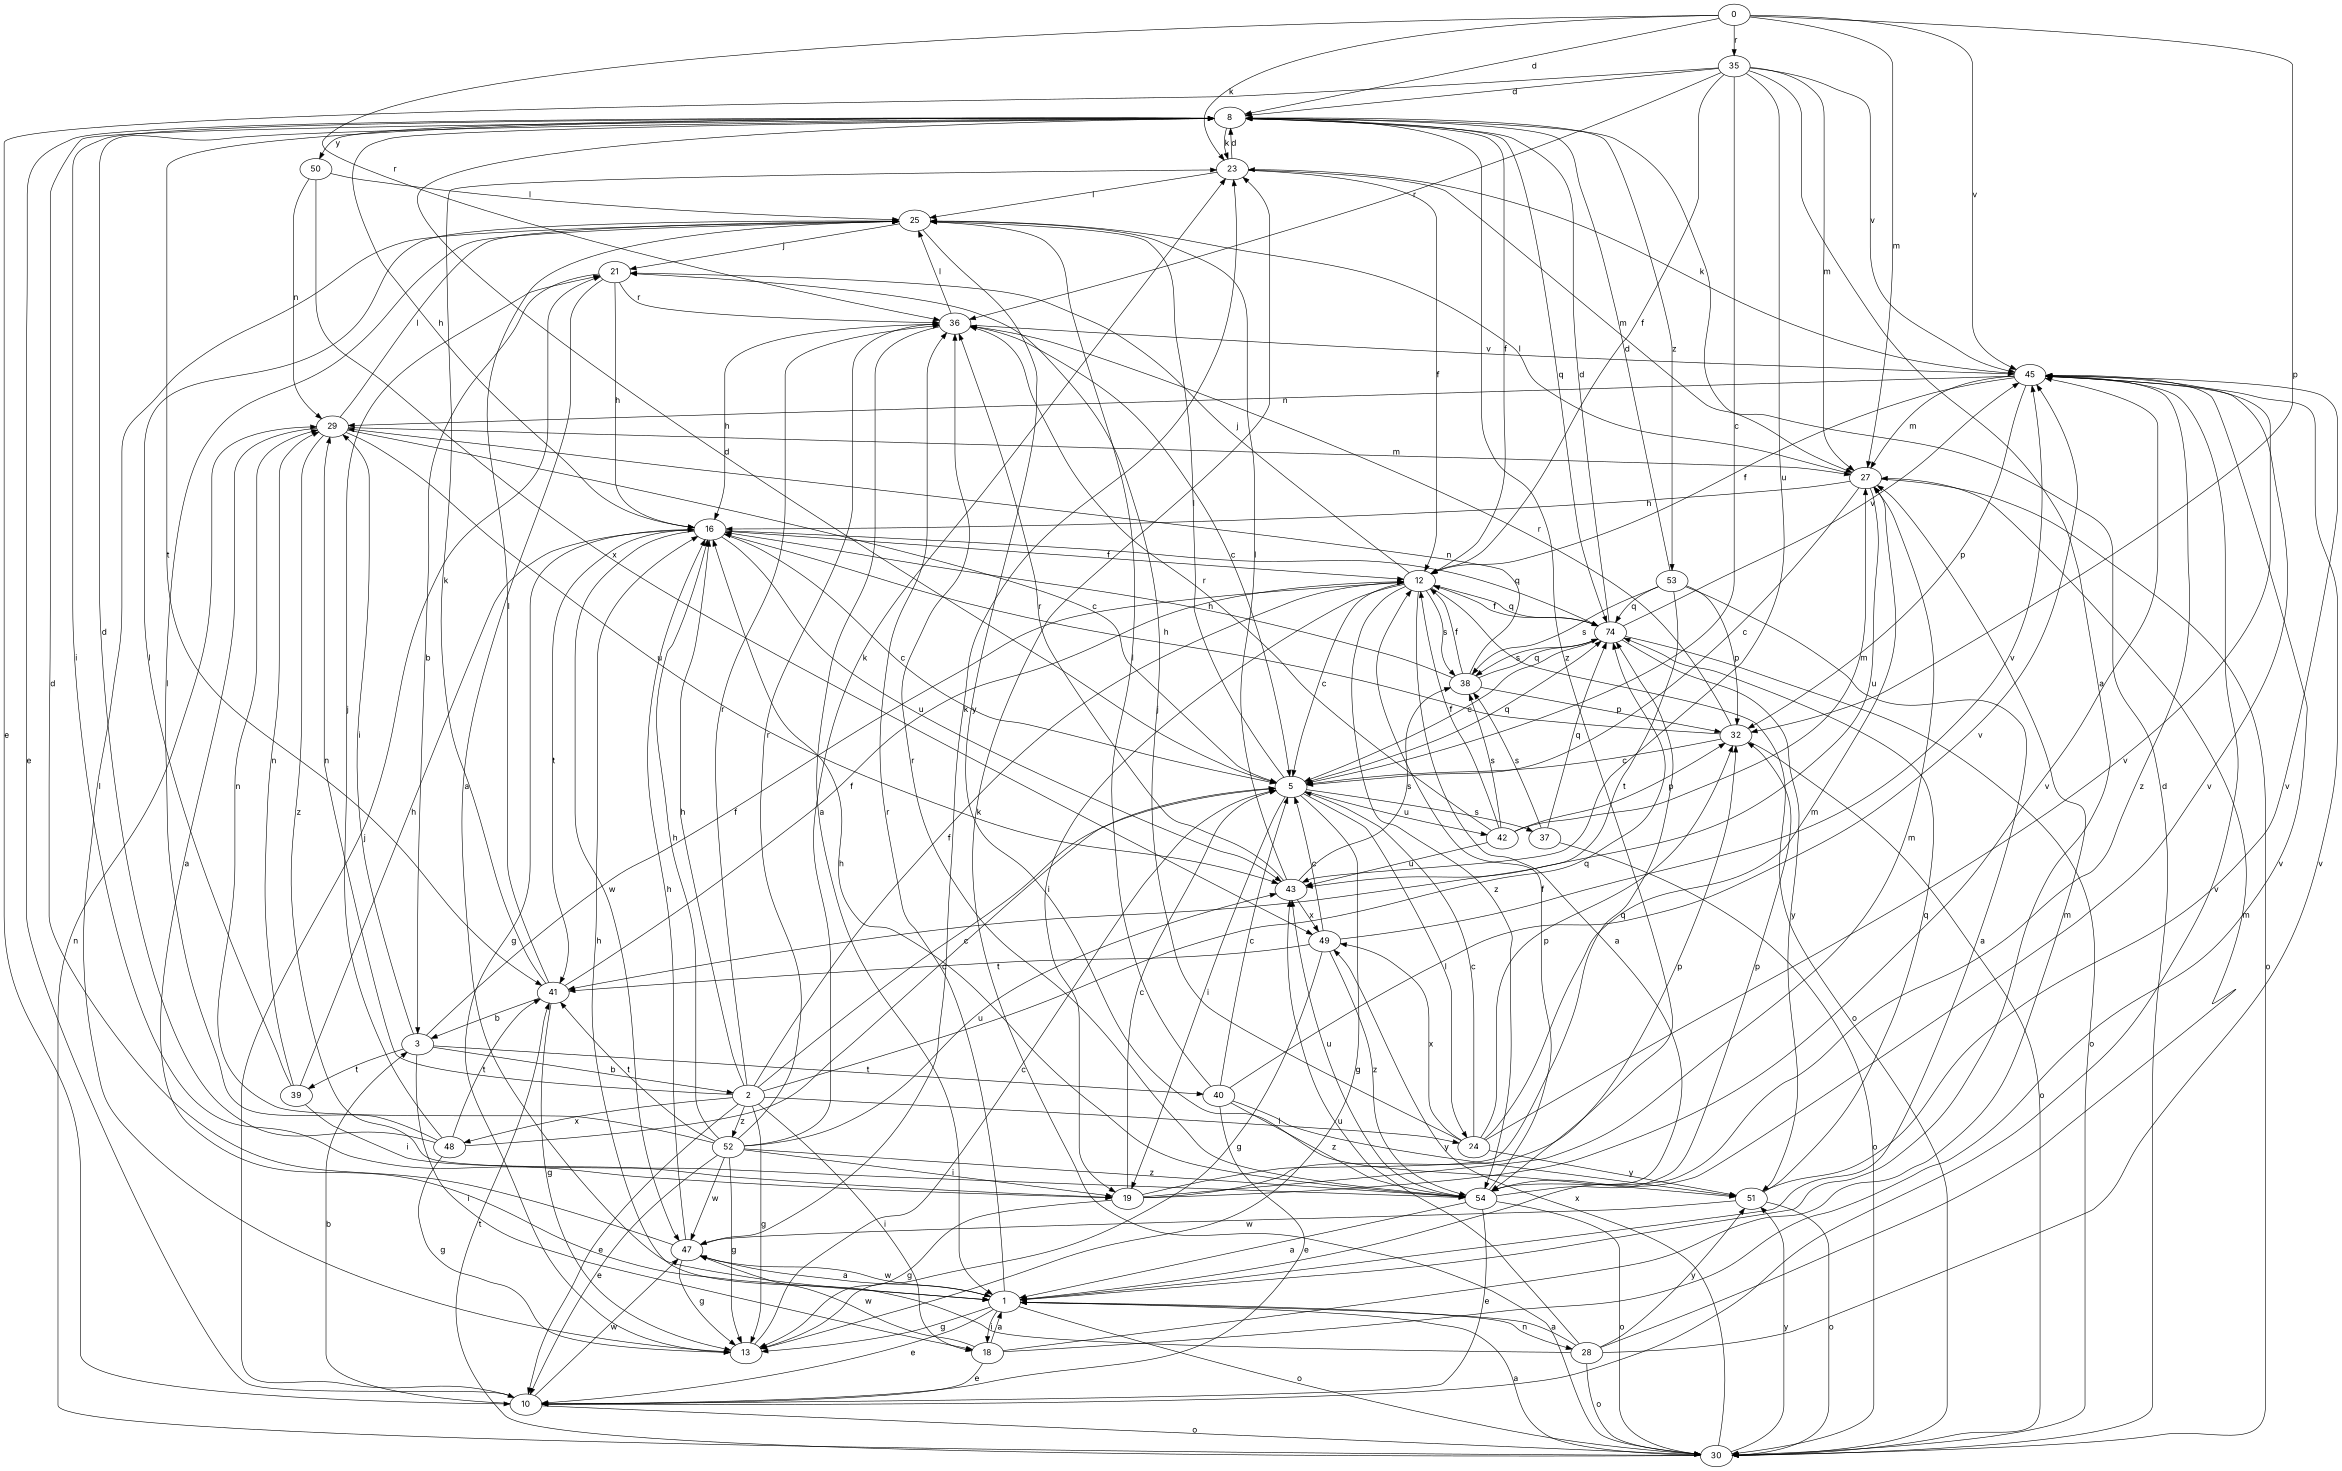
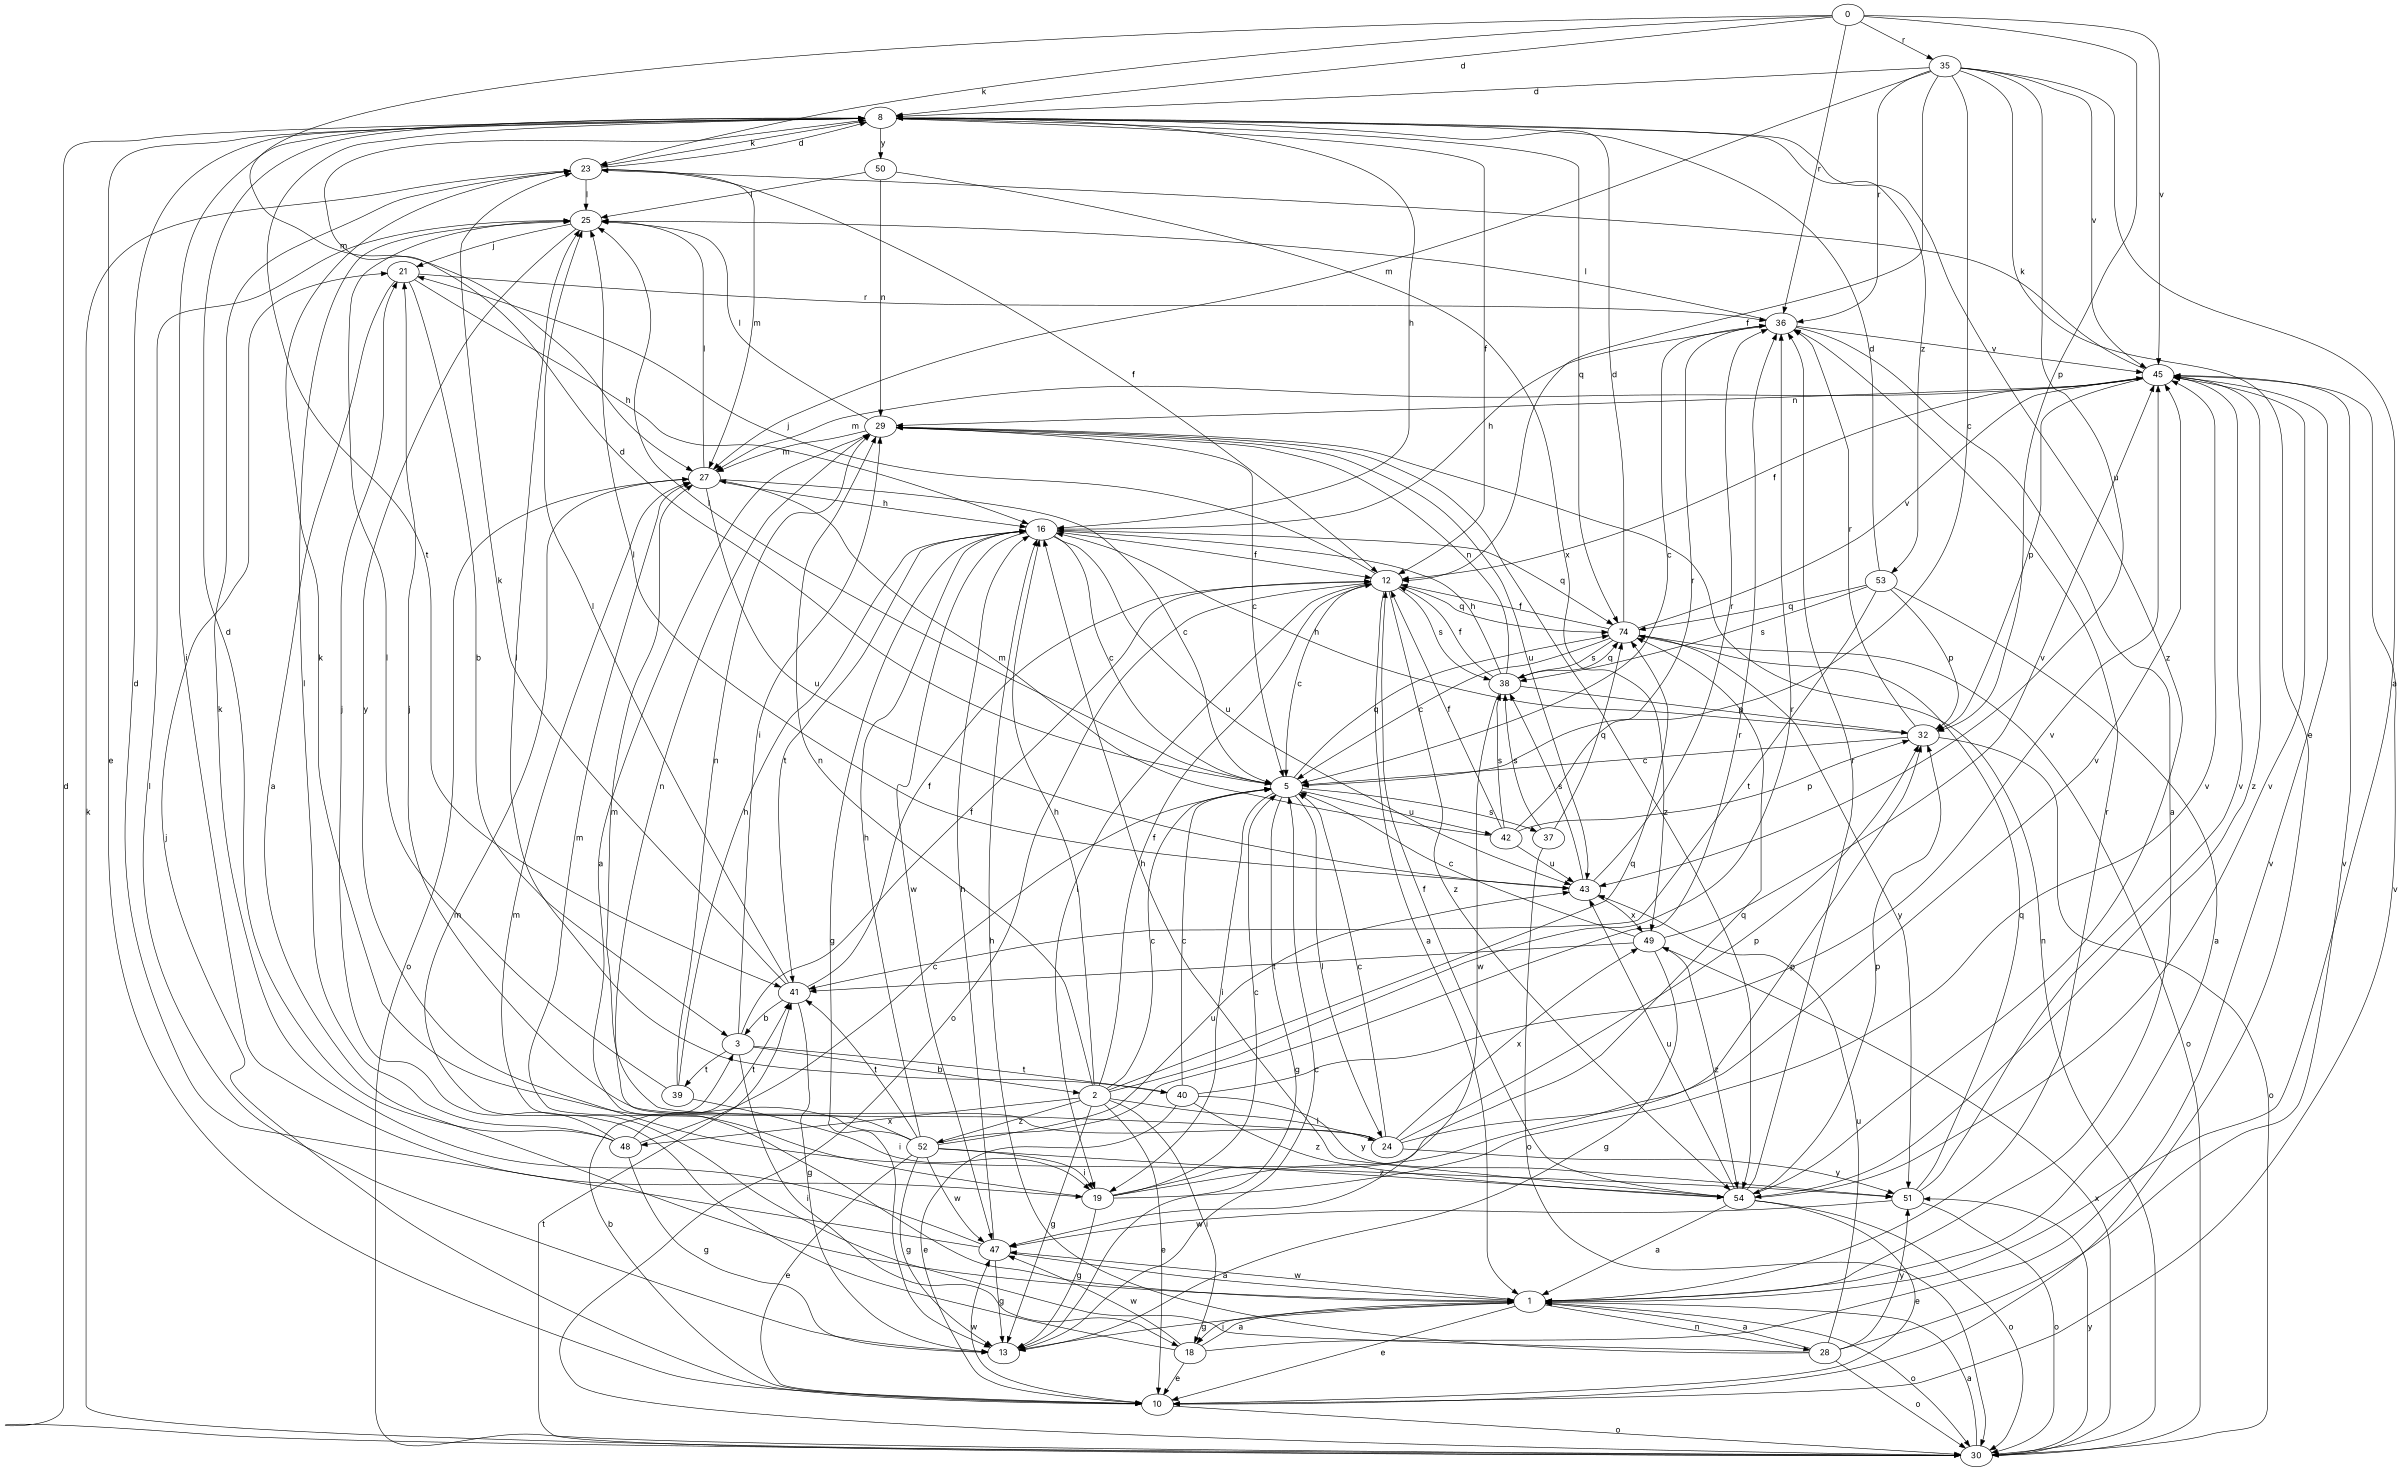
  strict digraph {
    fontname=Inter
    node [fontname=Inter]
    edge [fontname=Inter]
    0
    8
    23
    27
    32
    35
    36
    45
    10
    12
    16
    n12 [label=74]
    19
    41
    50
    53
    54
    25
    30
    5
    43
    1
    29
    13
    18
    28
    47
    3
    21
    51
    49
    2
    24
    48
    52
    37
    42
    38
    39
    40
    0 -> 8 [label=d]
    0 -> 23 [label=k]
    0 -> 27 [label=m]
    0 -> 32 [label=p]
    0 -> 35 [label=r]
    0 -> 36 [label=r]
    0 -> 45 [label=v]
    8 -> 23 [label=k]
    8 -> 10 [label=e]
    8 -> 12 [label=f]
    8 -> 16 [label=h]
    8 -> n12 [label=q]
    8 -> 19 [label=i]
    8 -> 41 [label=t]
    8 -> 50 [label=y]
    8 -> 53 [label=z]
    8 -> 54 [label=z]
    23 -> 8 [label=d]
    23 -> 27 [label=m]
    23 -> 12 [label=f]
    23 -> 25 [label=l]
    27 -> 16 [label=h]
    27 -> 25 [label=l]
    27 -> 30 [label=o]
    27 -> 5 [label=c]
    27 -> 43 [label=u]
    32 -> 36 [label=r]
    32 -> 16 [label=h]
    32 -> 30 [label=o]
    32 -> 5 [label=c]
    35 -> 8 [label=d]
    35 -> 27 [label=m]
    35 -> 36 [label=r]
    35 -> 45 [label=v]
    35 -> 10 [label=e]
    35 -> 12 [label=f]
    35 -> 5 [label=c]
    35 -> 43 [label=u]
    35 -> 1 [label=a]
    36 -> 45 [label=v]
    36 -> 16 [label=h]
    36 -> 25 [label=l]
    36 -> 5 [label=c]
    36 -> 1 [label=a]
    45 -> 23 [label=k]
    45 -> 27 [label=m]
    45 -> 32 [label=p]
    45 -> 12 [label=f]
    45 -> 54 [label=z]
    45 -> 29 [label=n]
    10 -> 45 [label=v]
    10 -> 30 [label=o]
    10 -> 47 [label=w]
    10 -> 3 [label=b]
    10 -> 21 [label=j]
    12 -> n12 [label=q]
    12 -> 19 [label=i]
    12 -> 54 [label=z]
    12 -> 30 [label=o]
    12 -> 5 [label=c]
    12 -> 1 [label=a]
    12 -> 21 [label=j]
    12 -> 38 [label=s]
    16 -> 12 [label=f]
    16 -> n12 [label=q]
    16 -> 41 [label=t]
    16 -> 5 [label=c]
    16 -> 43 [label=u]
    16 -> 13 [label=g]
    16 -> 47 [label=w]
    n12 -> 8 [label=d]
    n12 -> 45 [label=v]
    n12 -> 12 [label=f]
    n12 -> 30 [label=o]
    n12 -> 5 [label=c]
    n12 -> 51 [label=y]
    n12 -> 38 [label=s]
    19 -> 27 [label=m]
    19 -> 32 [label=p]
    19 -> 45 [label=v]
    19 -> n12 [label=q]
    19 -> 5 [label=c]
    19 -> 13 [label=g]
    41 -> 23 [label=k]
    41 -> 12 [label=f]
    41 -> 25 [label=l]
    41 -> 13 [label=g]
    41 -> 3 [label=b]
    50 -> 25 [label=l]
    50 -> 29 [label=n]
    50 -> 49 [label=x]
    53 -> 8 [label=d]
    53 -> 32 [label=p]
    53 -> n12 [label=q]
    53 -> 41 [label=t]
    53 -> 1 [label=a]
    53 -> 38 [label=s]
    54 -> 32 [label=p]
    54 -> 36 [label=r]
    54 -> 45 [label=v]
    54 -> 10 [label=e]
    54 -> 12 [label=f]
    54 -> 16 [label=h]
    54 -> 30 [label=o]
    54 -> 43 [label=u]
    54 -> 1 [label=a]
    25 -> 21 [label=j]
    25 -> 51 [label=y]
    30 -> 8 [label=d]
    30 -> 23 [label=k]
    30 -> 41 [label=t]
    30 -> 1 [label=a]
    30 -> 29 [label=n]
    30 -> 51 [label=y]
    30 -> 49 [label=x]
    5 -> 8 [label=d]
    5 -> n12 [label=q]
    5 -> 19 [label=i]
    5 -> 25 [label=l]
    5 -> 13 [label=g]
    5 -> 24 [label=l]
    5 -> 37 [label=s]
    5 -> 42 [label=u]
    43 -> 36 [label=r]
    43 -> 25 [label=l]
    43 -> 49 [label=x]
    43 -> 38 [label=s]
    1 -> 36 [label=r]
    1 -> 10 [label=e]
    1 -> 30 [label=o]
    1 -> 13 [label=g]
    1 -> 18 [label=i]
    1 -> 28 [label=n]
    1 -> 47 [label=w]
    29 -> 27 [label=m]
    29 -> 54 [label=z]
    29 -> 25 [label=l]
    29 -> 5 [label=c]
    29 -> 43 [label=u]
    29 -> 1 [label=a]
    13 -> 25 [label=l]
    13 -> 5 [label=c]
    18 -> 27 [label=m]
    18 -> 45 [label=v]
    18 -> 10 [label=e]
    18 -> 1 [label=a]
    18 -> 47 [label=w]
    28 -> 27 [label=m]
    28 -> 45 [label=v]
    28 -> 16 [label=h]
    28 -> 30 [label=o]
    28 -> 43 [label=u]
    28 -> 1 [label=a]
    28 -> 51 [label=y]
    47 -> 8 [label=d]
    47 -> 23 [label=k]
    47 -> 16 [label=h]
    47 -> 1 [label=a]
    47 -> 13 [label=g]
    3 -> 12 [label=f]
    3 -> 29 [label=i]
    3 -> 18 [label=i]
    3 -> 2 [label=b]
    3 -> 39 [label=t]
    3 -> 40 [label=t]
    21 -> 36 [label=r]
    21 -> 16 [label=h]
    21 -> 1 [label=a]
    21 -> 3 [label=b]
    51 -> 45 [label=v]
    51 -> n12 [label=q]
    51 -> 30 [label=o]
    51 -> 47 [label=w]
    49 -> 45 [label=v]
    49 -> 41 [label=t]
    49 -> 54 [label=z]
    49 -> 5 [label=c]
    49 -> 13 [label=g]
    2 -> 36 [label=r]
    2 -> 10 [label=e]
    2 -> 12 [label=f]
    2 -> 16 [label=h]
    2 -> n12 [label=q]
    2 -> 5 [label=c]
    2 -> 29 [label=n]
    2 -> 13 [label=g]
    2 -> 18 [label=i]
    2 -> 24 [label=l]
    2 -> 48 [label=x]
    2 -> 52 [label=z]
    24 -> 27 [label=m]
    24 -> 32 [label=p]
    24 -> 45 [label=v]
    24 -> 5 [label=c]
    24 -> 21 [label=j]
    24 -> 51 [label=y]
    24 -> 49 [label=x]
    48 -> 8 [label=d]
    48 -> 41 [label=t]
    48 -> 25 [label=l]
    48 -> 5 [label=c]
    48 -> 13 [label=g]
    48 -> 21 [label=j]
    52 -> 23 [label=k]
    52 -> 36 [label=r]
    52 -> 10 [label=e]
    52 -> 16 [label=h]
    52 -> 19 [label=i]
    52 -> 41 [label=t]
    52 -> 54 [label=z]
    52 -> 43 [label=u]
    52 -> 29 [label=n]
    52 -> 13 [label=g]
    52 -> 47 [label=w]
    37 -> n12 [label=q]
    37 -> 30 [label=o]
    37 -> 38 [label=s]
    42 -> 27 [label=m]
    42 -> 32 [label=p]
    42 -> 36 [label=r]
    42 -> 12 [label=f]
    42 -> 43 [label=u]
    42 -> 38 [label=s]
    38 -> 32 [label=p]
    38 -> 12 [label=f]
    38 -> 16 [label=h]
    38 -> n12 [label=q]
    38 -> 29 [label=n]
+   38 -> 47 [label=w]
    39 -> 16 [label=h]
    39 -> 19 [label=i]
    39 -> 25 [label=l]
    39 -> 29 [label=n]
    40 -> 45 [label=v]
    40 -> 10 [label=e]
    40 -> 54 [label=z]
    40 -> 25 [label=l]
    40 -> 5 [label=c]
    40 -> 51 [label=y]
  }
